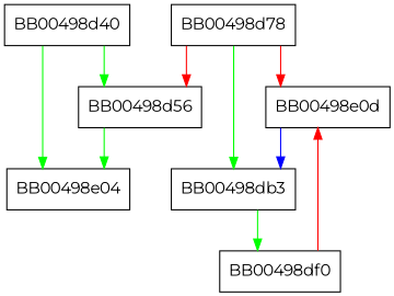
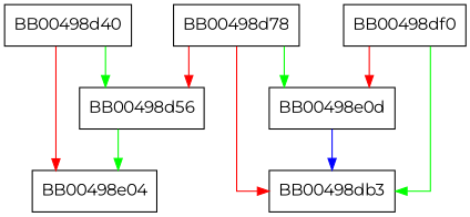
  digraph {
    fontname=Montserrat
    splines=ortho
    node [fontname=Montserrat shape=box]
    edge [color=green fontname=Montserrat]
    BB00498d40
    BB00498e04
    BB00498d56
    BB00498d78
    BB00498e0d
    BB00498db3
    BB00498df0
-   BB00498d40 -> BB00498e04
+   BB00498d40 -> BB00498e04 [color=red]
    BB00498d40 -> BB00498d56
    BB00498d56 -> BB00498e04
    BB00498d78 -> BB00498d56 [color=red]
-   BB00498d78 -> BB00498e0d [color=red]
-   BB00498d78 -> BB00498db3
+   BB00498d78 -> BB00498e0d
+   BB00498d78 -> BB00498db3 [color=red]
    BB00498e0d -> BB00498db3 [color=blue]
-   BB00498db3 -> BB00498df0
+   BB00498df0 -> BB00498db3
    BB00498df0 -> BB00498e0d [color=red]
  }
